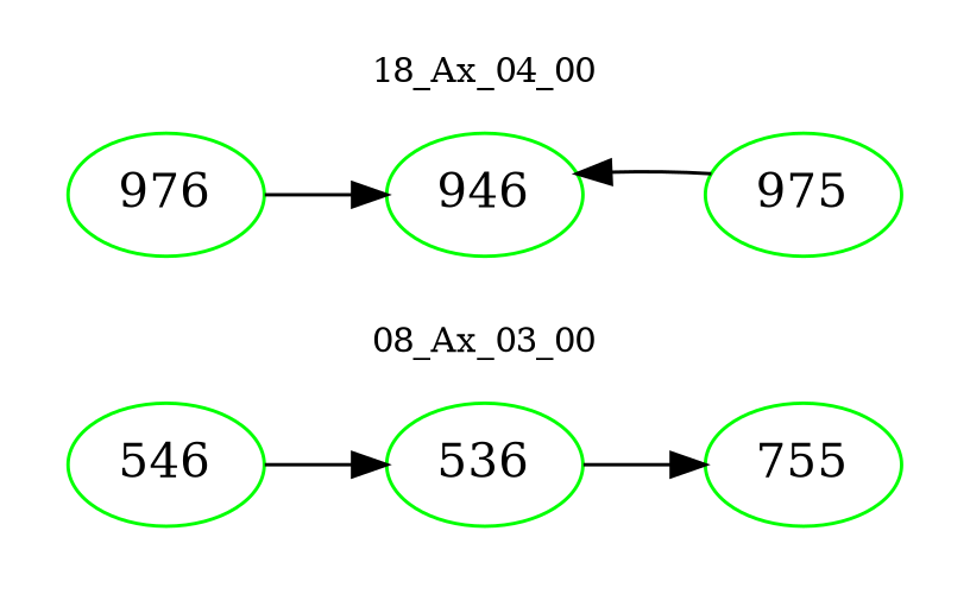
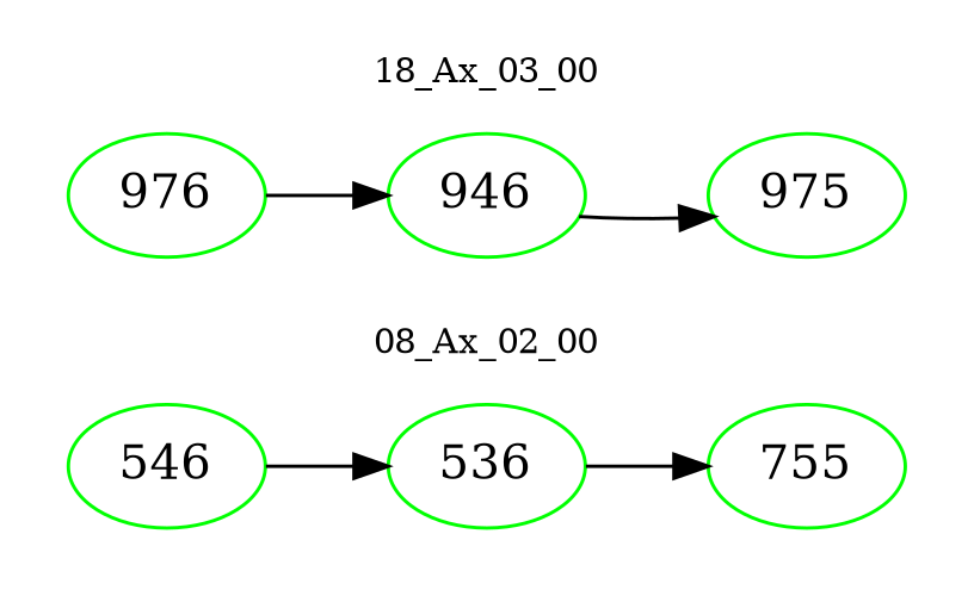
  digraph {
    rankdir=LR
    node [color=green]
    edge [color=black]
    n1 [label=546]
    n2 [label=536]
    n3 [label=755]
    n4 [label=976]
    n5 [label=946]
    n6 [label=975]
    subgraph cluster_1 {
      color=white
      fontsize=10
-     label="08_Ax_03_00"
+     label="08_Ax_02_00"
      n1
      n2
      n3
    }
    subgraph cluster_2 {
      color=white
      fontsize=10
-     label="18_Ax_04_00"
+     label="18_Ax_03_00"
      n4
      n5
      n6
    }
    n1 -> n2
    n2 -> n3
    n4 -> n5
-   n6 -> n5
+   n5 -> n6
  }
